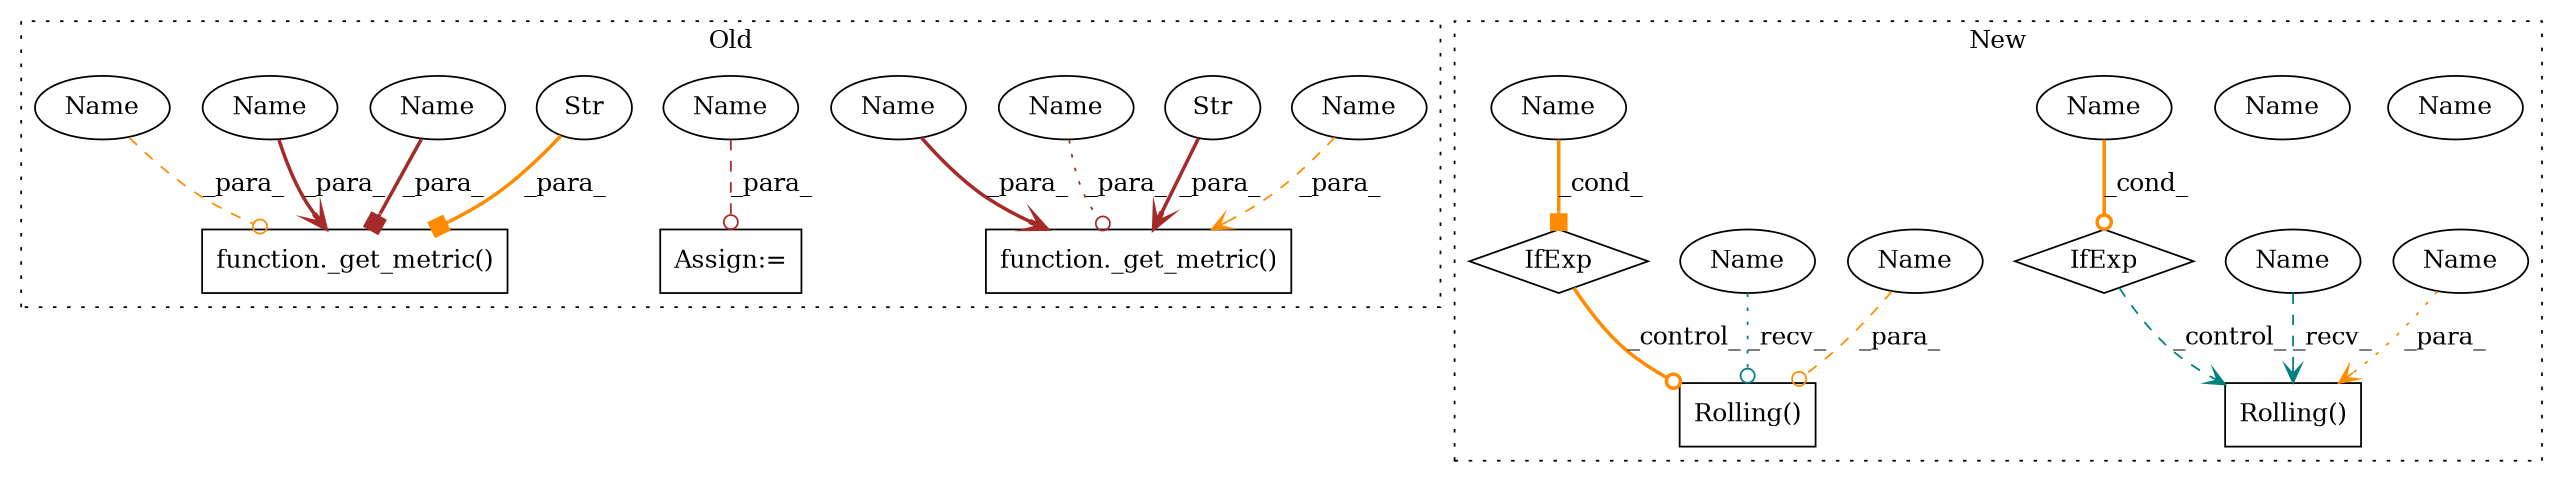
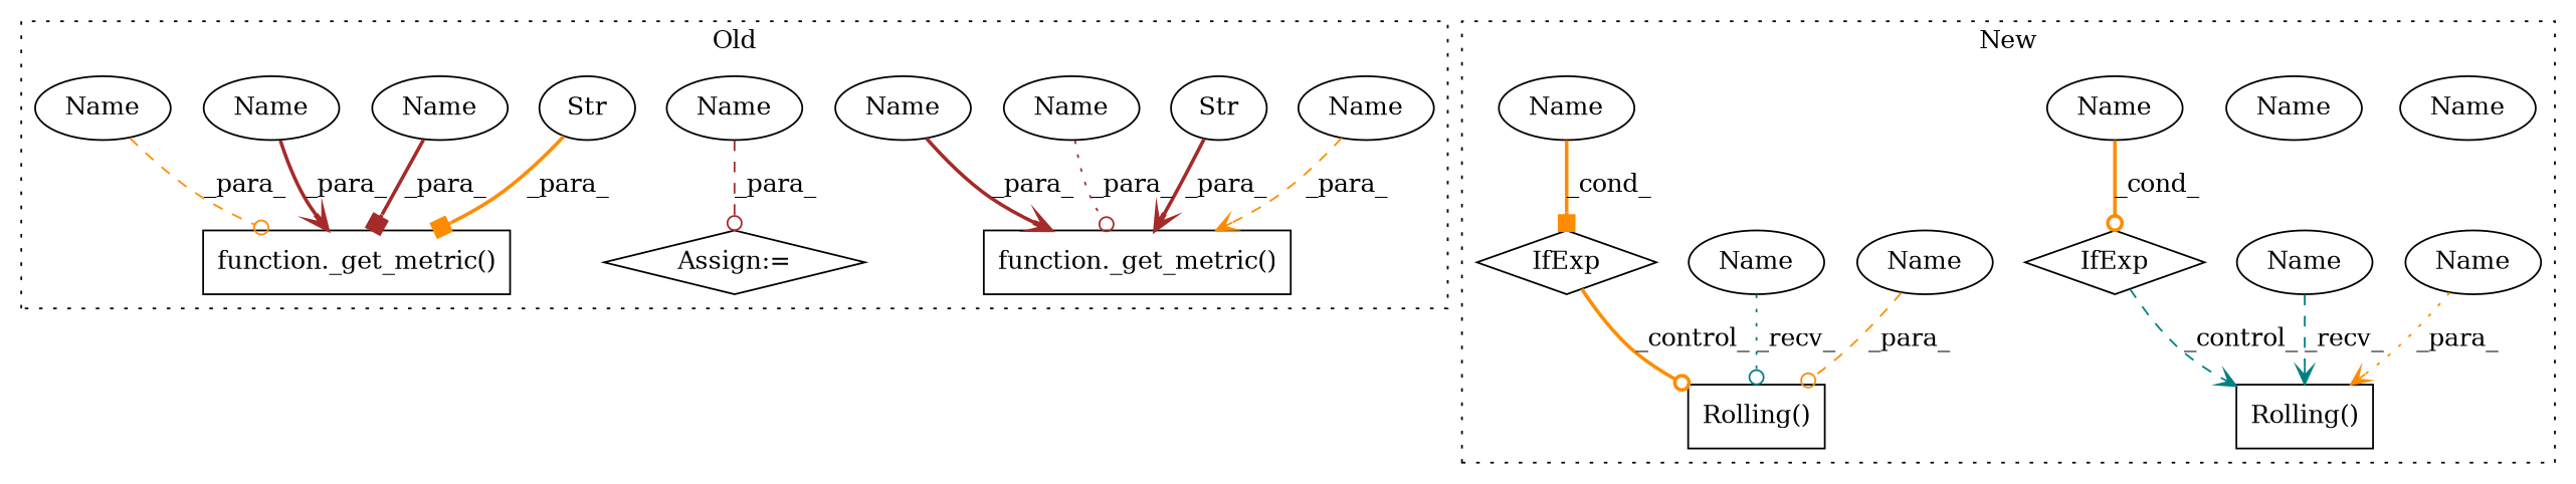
  digraph {
    node [a=87 l=5 s=7160 shape=ellipse]
    edge [color=darkorange style=bold arrowhead=vee]
    n1 [a=75 l="12,1" label="function._get_metric()" s="10438,10488" shape=box]
    n2 [a=66 label=Str s=10450]
-   n3 [a=68 l=3 label="Assign:=" s=10371 shape=box]
+   n3 [a=68 l=3 label="Assign:=" s=10371 shape=diamond]
    n4 [a=75 l="12,1" label="function._get_metric()" s="10509,10559" shape=box]
    n5 [a=66 label=Str s=10521]
    n6 [label=Name s=10554]
    n7 [label=Name s=10483]
    n8 [label=Name s=10374]
    n9 [l=11 label=Name s=10457]
    n10 [l=11 label=Name s=10528]
    n11 [l=11 label=Name s=10470]
    n12 [l=11 label=Name s=10541]
    n13 [a=51 l="4,6" label=IfExp s="7156,7172" shape=diamond]
    n14 [a=75 l="14,1" label="Rolling()" s="7118,7155" shape=box]
    n15 [l=12 label=Name]
    n16 [a=75 l="14,1" label="Rolling()" s="7203,7240" shape=box]
    n17 [a=51 l="4,6" label=IfExp s="7241,7257" shape=diamond]
    n18 [l=12 label=Name s=7245]
    n19 [l=16 label=Name s=7139]
    n20 [l=16 label=Name s=7224]
    n21 [label=Name s=7203]
    n22 [label=Name s=7118]
    n23 [l=12 label=Name s=7245]
    n24 [l=12 label=Name]
    subgraph cluster_1 {
      label=Old
      style=dotted
      n1
      n2
      n3
      n4
      n5
      n6
      n7
      n8
      n9
      n10
      n11
      n12
    }
    subgraph cluster_2 {
      label=New
      style=dotted
      n13
      n14
      n15
      n16
      n17
      n18
      n19
      n20
      n21
      n22
      n23
      n24
    }
    n2 -> n1 [label=_para_ arrowhead=box]
    n5 -> n4 [label=_para_ color=brown]
    n6 -> n4 [label=_para_ color=brown style=dotted arrowhead=odot]
    n7 -> n1 [label=_para_ style=dashed arrowhead=odot]
    n8 -> n3 [label=_para_ color=brown style=dashed arrowhead=odot]
    n9 -> n1 [label=_para_ color=brown]
    n10 -> n4 [label=_para_ color=brown]
    n11 -> n1 [label=_para_ color=brown arrowhead=box]
    n12 -> n4 [label=_para_ style=dashed]
    n13 -> n14 [label=_control_ arrowhead=odot]
    n17 -> n16 [label=_control_ color=teal style=dashed]
    n19 -> n14 [label=_para_ style=dashed arrowhead=odot]
    n20 -> n16 [label=_para_ style=dotted]
    n21 -> n16 [label=_recv_ color=teal style=dashed]
    n22 -> n14 [label=_recv_ color=teal style=dotted arrowhead=odot]
    n23 -> n17 [label=_cond_ arrowhead=odot]
    n24 -> n13 [label=_cond_ arrowhead=box]
  }
